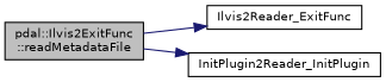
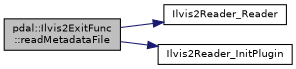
  digraph {
    rankdir=LR
    node [color=black fillcolor=white fontname=Helvetica fontsize=10 shape=record style=filled]
    edge [color=midnightblue fontname=Helvetica fontsize=10 labelfontname=Helvetica labelfontsize=10 style=solid]
    n1 [fillcolor=grey75 fontcolor=black height=0.2 label="pdal::Ilvis2ExitFunc\l::readMetadataFile" width=0.4]
-   n2 [height=0.2 label=Ilvis2Reader_ExitFunc width=0.4]
-   n3 [height=0.2 label=InitPlugin2Reader_InitPlugin width=0.4]
+   n2 [height=0.2 label=Ilvis2Reader_Reader width=0.4]
+   n3 [height=0.2 label=Ilvis2Reader_InitPlugin width=0.4]
    n1 -> n2
    n1 -> n3
  }
